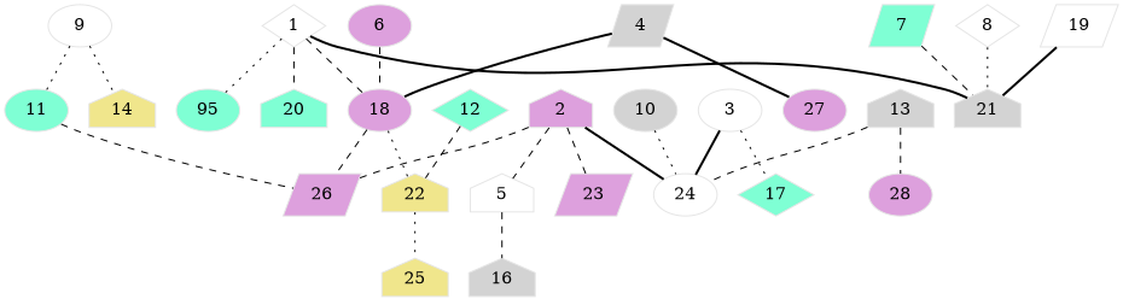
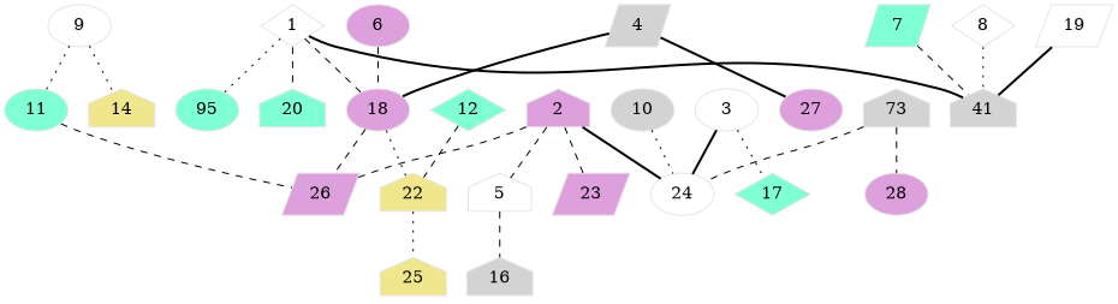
  graph {
    node [color=gray90 fillcolor=white shape=ellipse style=filled]
    edge [style=dashed weight=1.0]
    1 [shape=diamond]
    n2 [fillcolor=aquamarine label=95]
    18 [fillcolor=plum]
    20 [fillcolor=aquamarine shape=house]
-   21 [fillcolor=lightgrey shape=house]
+   21 [fillcolor=lightgrey shape=house label=41]
    26 [fillcolor=plum shape=parallelogram]
    22 [fillcolor=khaki shape=house]
    2 [fillcolor=plum shape=house]
    5 [shape=house]
    23 [fillcolor=plum shape=parallelogram]
    24
    16 [fillcolor=lightgrey shape=house]
    3
    17 [fillcolor=aquamarine shape=diamond]
    4 [fillcolor=lightgrey shape=parallelogram]
    27 [fillcolor=plum]
    6 [fillcolor=plum]
    7 [fillcolor=aquamarine shape=parallelogram]
    8 [shape=diamond]
    11 [fillcolor=aquamarine]
    9
    14 [fillcolor=khaki shape=house]
    10 [fillcolor=lightgrey]
    12 [fillcolor=aquamarine shape=diamond]
    25 [fillcolor=khaki shape=house]
-   13 [fillcolor=lightgrey shape=house]
+   13 [fillcolor=lightgrey shape=house label=73]
    28 [fillcolor=plum]
    19 [shape=parallelogram]
    1 -- n2 [style=dotted]
    1 -- 18
    1 -- 20
    1 -- 21 [style=bold]
    18 -- 26
    18 -- 22 [style=dotted]
    22 -- 25 [style=dotted]
    2 -- 26
    2 -- 5
    2 -- 23
    2 -- 24 [style=bold]
    5 -- 16
    3 -- 24 [style=bold]
    3 -- 17 [style=dotted]
    4 -- 18 [style=bold]
    4 -- 27 [style=bold]
    6 -- 18
    7 -- 21
    8 -- 21 [style=dotted]
    11 -- 26
    9 -- 11 [style=dotted]
    9 -- 14 [style=dotted]
    10 -- 24 [style=dotted]
    12 -- 22
    13 -- 24
    13 -- 28
    19 -- 21 [style=bold]
  }
